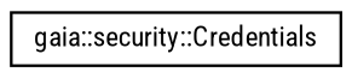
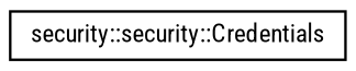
  digraph {
    rankdir=LR
    fontname="Roboto Condensed"
-   n1 [color=black fillcolor=white fontname="Roboto Condensed" fontsize=10 height=0.2 label="gaia::security::Credentials" shape=record style=filled width=0.4]
+   n1 [color=black fillcolor=white fontname="Roboto Condensed" fontsize=10 height=0.2 label="security::security::Credentials" shape=record style=filled width=0.4]
  }
